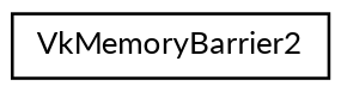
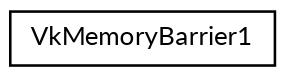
  digraph {
    rankdir=TB
    fontname=Lato
-   n1 [color=black fillcolor=white fontname=Lato fontsize=10 height=0.2 label=VkMemoryBarrier2 shape=record style=filled width=0.4]
+   n1 [color=black fillcolor=white fontname=Lato fontsize=10 height=0.2 label=VkMemoryBarrier1 shape=record style=filled width=0.4]
  }
